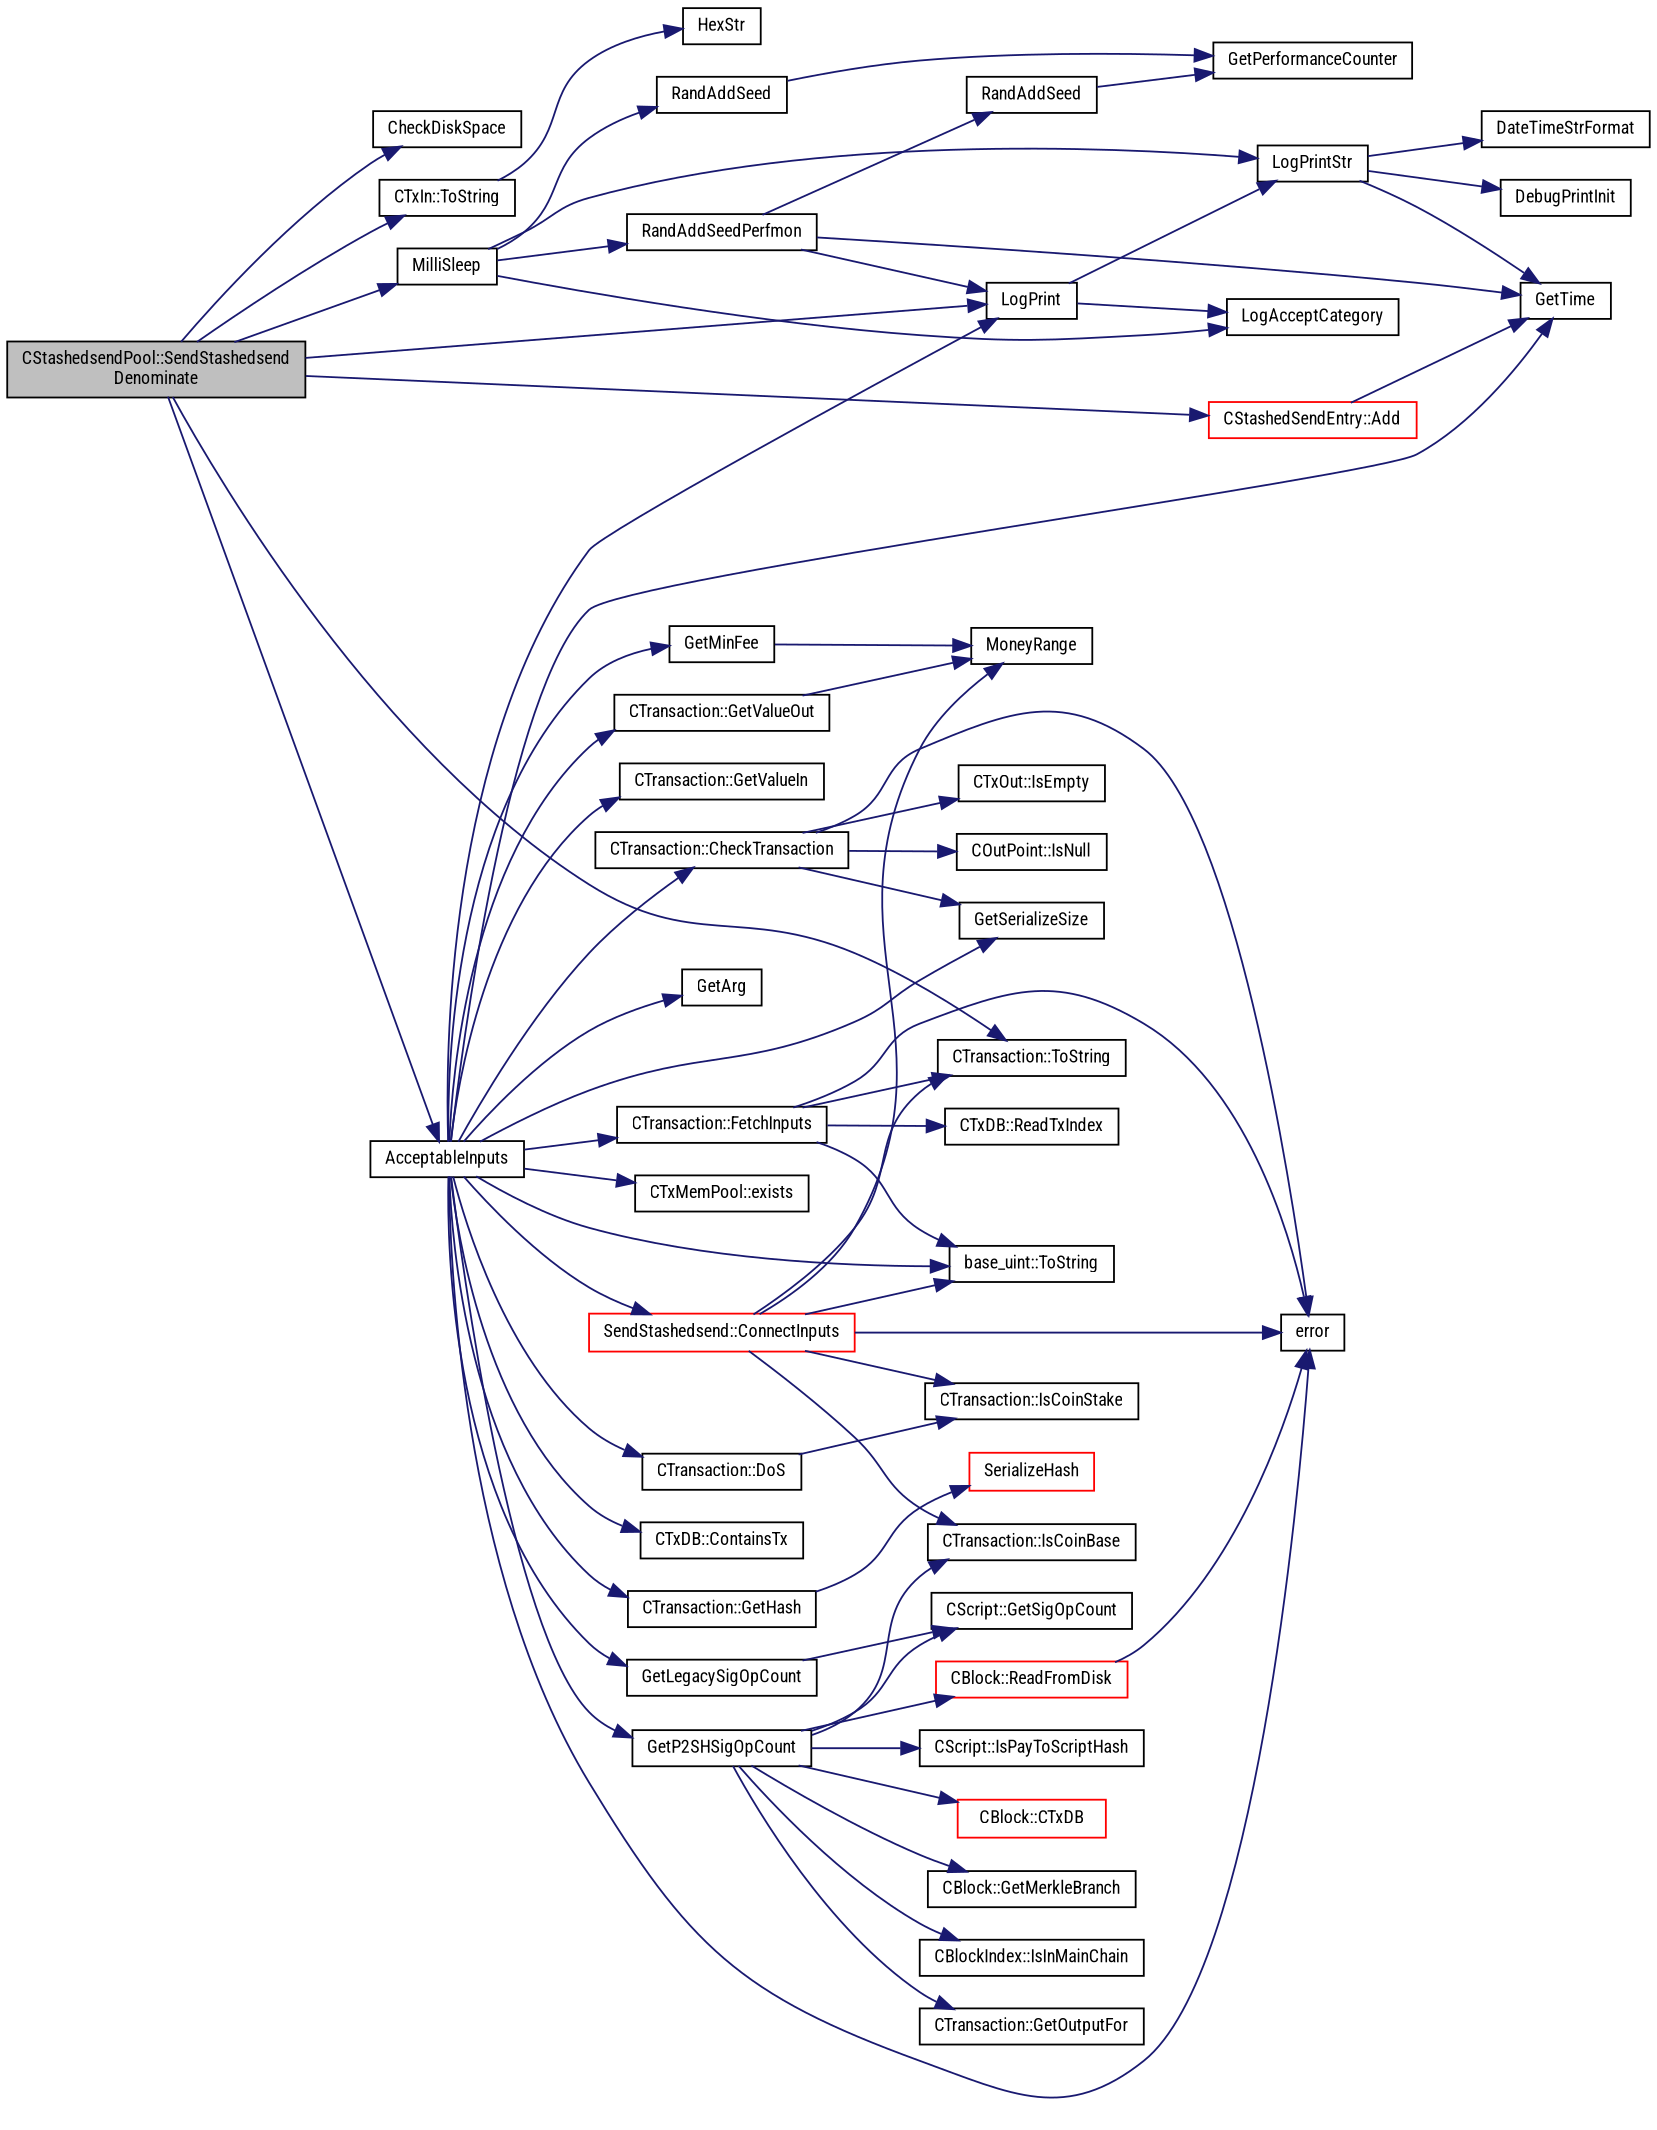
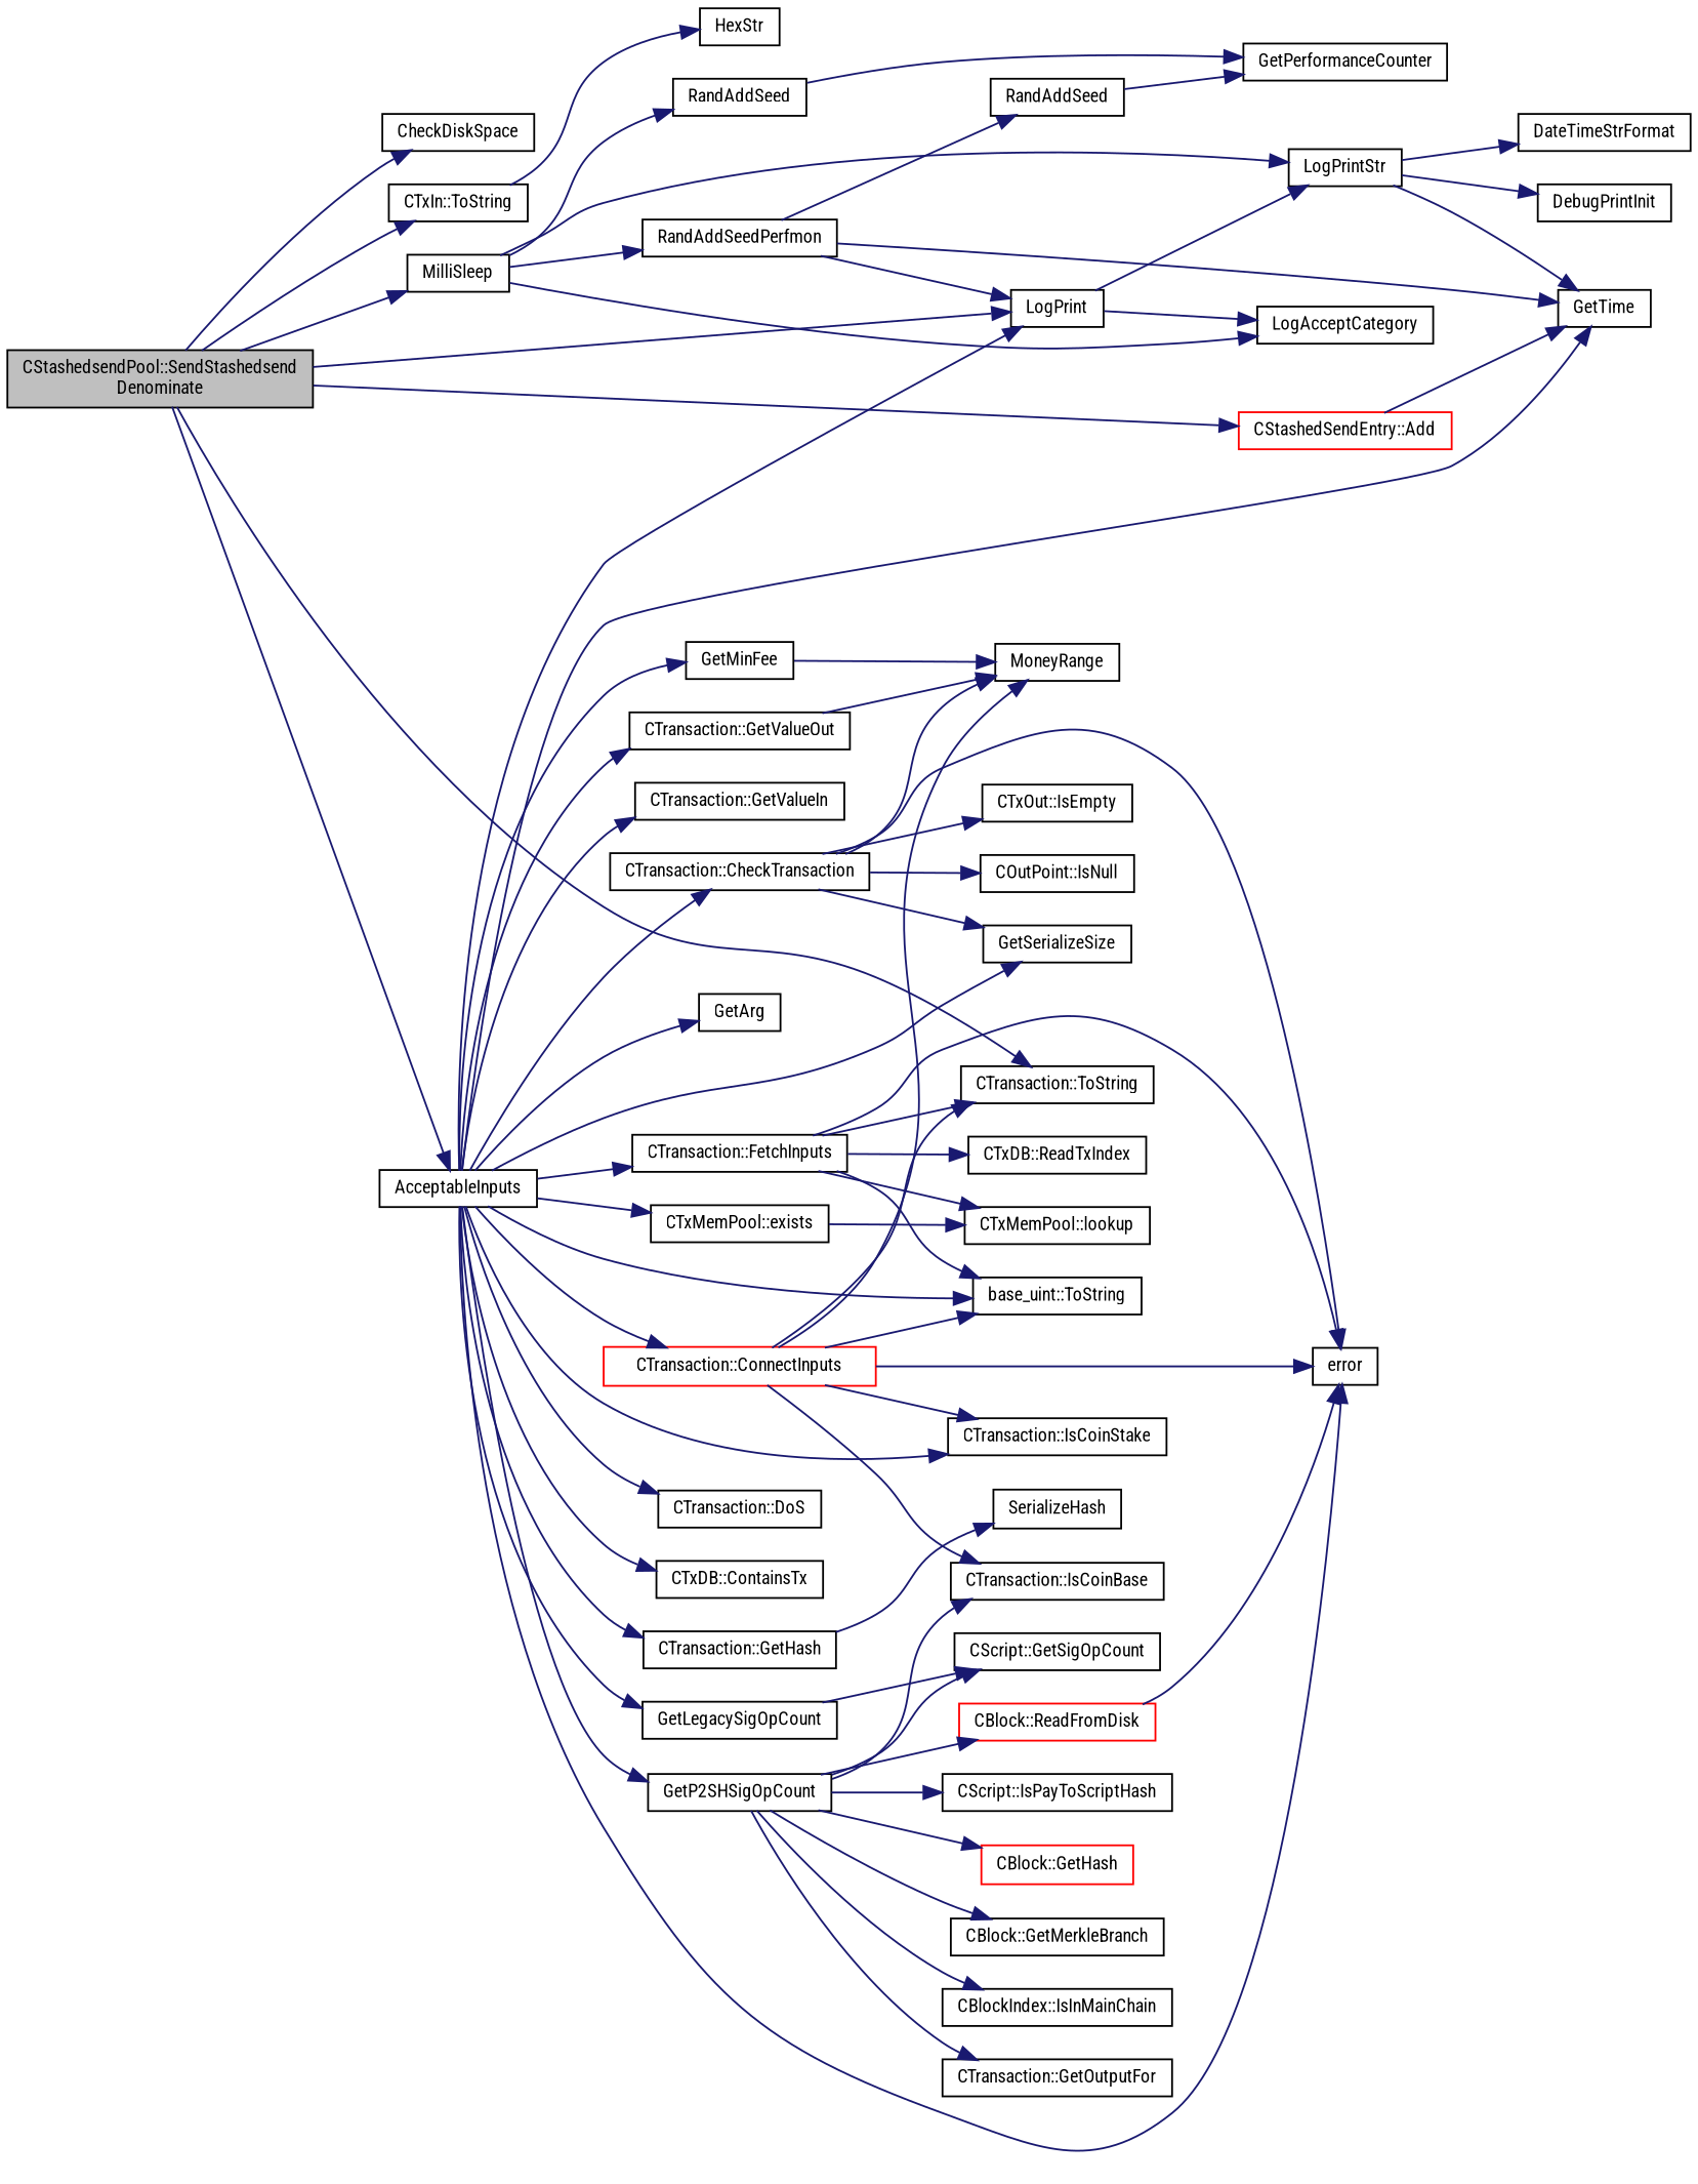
  digraph {
    fontname="Roboto Condensed"
    rankdir=LR
    node [color=black fillcolor=white fontname="Roboto Condensed" fontsize=10 shape=record style=filled]
    edge [color=midnightblue fontname="Roboto Condensed" fontsize=10 labelfontname=Helvetica labelfontsize=10 style=solid]
    n1 [fillcolor=grey75 fontcolor=black height=0.2 label="CStashedsendPool::SendStashedsend\lDenominate" width=0.4]
    n2 [height=0.2 label=CheckDiskSpace width=0.4]
    n3 [height=0.2 label=LogPrint width=0.4]
    n4 [height=0.2 label="CTxIn::ToString" width=0.4]
    n5 [height=0.2 label="CTransaction::ToString" width=0.4]
    n6 [height=0.2 label=MilliSleep width=0.4]
    n7 [height=0.2 label=AcceptableInputs width=0.4]
    n8 [color=red height=0.2 label="CStashedSendEntry::Add" width=0.4]
    n9 [height=0.2 label=LogAcceptCategory width=0.4]
    n10 [height=0.2 label=LogPrintStr width=0.4]
    n11 [height=0.2 label=HexStr width=0.4]
    n12 [height=0.2 label=RandAddSeed width=0.4]
    n13 [height=0.2 label=RandAddSeedPerfmon width=0.4]
    n14 [height=0.2 label=GetTime width=0.4]
    n15 [height=0.2 label="CTransaction::CheckTransaction" width=0.4]
    n16 [height=0.2 label=error width=0.4]
    n17 [height=0.2 label=GetSerializeSize width=0.4]
    n18 [height=0.2 label="CTransaction::DoS" width=0.4]
    n19 [height=0.2 label="CTransaction::IsCoinStake" width=0.4]
    n20 [height=0.2 label="CTransaction::GetHash" width=0.4]
    n21 [height=0.2 label="CTxMemPool::exists" width=0.4]
    n22 [height=0.2 label="CTxDB::ContainsTx" width=0.4]
    n23 [height=0.2 label="CTransaction::FetchInputs" width=0.4]
    n24 [height=0.2 label="base_uint::ToString" width=0.4]
    n25 [height=0.2 label=GetLegacySigOpCount width=0.4]
    n26 [height=0.2 label=GetP2SHSigOpCount width=0.4]
    n27 [height=0.2 label="CTransaction::GetValueIn" width=0.4]
    n28 [height=0.2 label="CTransaction::GetValueOut" width=0.4]
    n29 [height=0.2 label=GetMinFee width=0.4]
    n30 [height=0.2 label=GetArg width=0.4]
-   n31 [color=red height=0.2 label="SendStashedsend::ConnectInputs" width=0.4]
+   n31 [color=red height=0.2 label="CTransaction::ConnectInputs" width=0.4]
    n32 [height=0.2 label=DebugPrintInit width=0.4]
    n33 [height=0.2 label=DateTimeStrFormat width=0.4]
    n34 [height=0.2 label=GetPerformanceCounter width=0.4]
    n35 [height=0.2 label=RandAddSeed width=0.4]
    n36 [height=0.2 label="CTxOut::IsEmpty" width=0.4]
    n37 [height=0.2 label=MoneyRange width=0.4]
    n38 [height=0.2 label="COutPoint::IsNull" width=0.4]
    n39 [height=0.2 label="CTransaction::IsCoinBase" width=0.4]
-   n40 [color=red height=0.2 label=SerializeHash width=0.4]
+   n40 [height=0.2 label=SerializeHash width=0.4]
+   n41 [height=0.2 label="CTxMemPool::lookup" width=0.4]
    n42 [height=0.2 label="CTxDB::ReadTxIndex" width=0.4]
    n43 [height=0.2 label="CScript::GetSigOpCount" width=0.4]
    n44 [height=0.2 label="CTransaction::GetOutputFor" width=0.4]
    n45 [height=0.2 label="CScript::IsPayToScriptHash" width=0.4]
    n46 [color=red height=0.2 label="CBlock::ReadFromDisk" width=0.4]
-   n47 [color=red height=0.2 label="CBlock::CTxDB" width=0.4]
+   n47 [color=red height=0.2 label="CBlock::GetHash" width=0.4]
    n48 [height=0.2 label="CBlock::GetMerkleBranch" width=0.4]
    n49 [height=0.2 label="CBlockIndex::IsInMainChain" width=0.4]
    n1 -> n2
    n1 -> n3
    n1 -> n4
    n1 -> n5
    n1 -> n6
    n1 -> n7
    n1 -> n8
    n3 -> n9
    n3 -> n10
    n4 -> n11
    n6 -> n9
    n6 -> n10
    n6 -> n12
    n6 -> n13
    n7 -> n3
    n7 -> n14
    n7 -> n15
    n7 -> n16
    n7 -> n17
    n7 -> n18
-   n18 -> n19
+   n7 -> n19
    n7 -> n20
    n7 -> n21
    n7 -> n22
    n7 -> n23
    n7 -> n24
    n7 -> n25
    n7 -> n26
    n7 -> n27
    n7 -> n28
    n7 -> n29
    n7 -> n30
    n7 -> n31
    n8 -> n14
    n10 -> n14
    n10 -> n32
    n10 -> n33
    n12 -> n34
    n13 -> n3
    n13 -> n14
    n13 -> n35
    n15 -> n16
    n15 -> n17
    n15 -> n36
+   n15 -> n37
    n15 -> n38
    n20 -> n40
+   n21 -> n41
    n23 -> n5
    n23 -> n16
    n23 -> n24
+   n23 -> n41
    n23 -> n42
    n25 -> n43
    n26 -> n39
    n26 -> n43
    n26 -> n44
    n26 -> n45
    n26 -> n46
    n26 -> n47
    n26 -> n48
    n26 -> n49
    n28 -> n37
    n29 -> n37
    n31 -> n5
    n31 -> n16
    n31 -> n19
    n31 -> n24
    n31 -> n37
    n31 -> n39
    n35 -> n34
    n46 -> n16
  }
